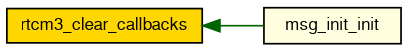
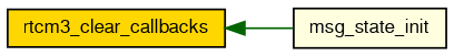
  digraph {
    rankdir=LR
    node [color=black fontname=FreeSans fontsize=10 shape=record style=filled]
    n1 [fillcolor=gold fontcolor=black height=0.2 label=rtcm3_clear_callbacks width=0.4]
-   n2 [fillcolor=lightyellow height=0.2 label=msg_init_init width=0.4]
+   n2 [fillcolor=lightyellow height=0.2 label=msg_state_init width=0.4]
    n1 -> n2 [color=darkgreen dir=back fontname=FreeSans fontsize=10 labelfontname=FreeSans labelfontsize=10 style=solid]
  }
